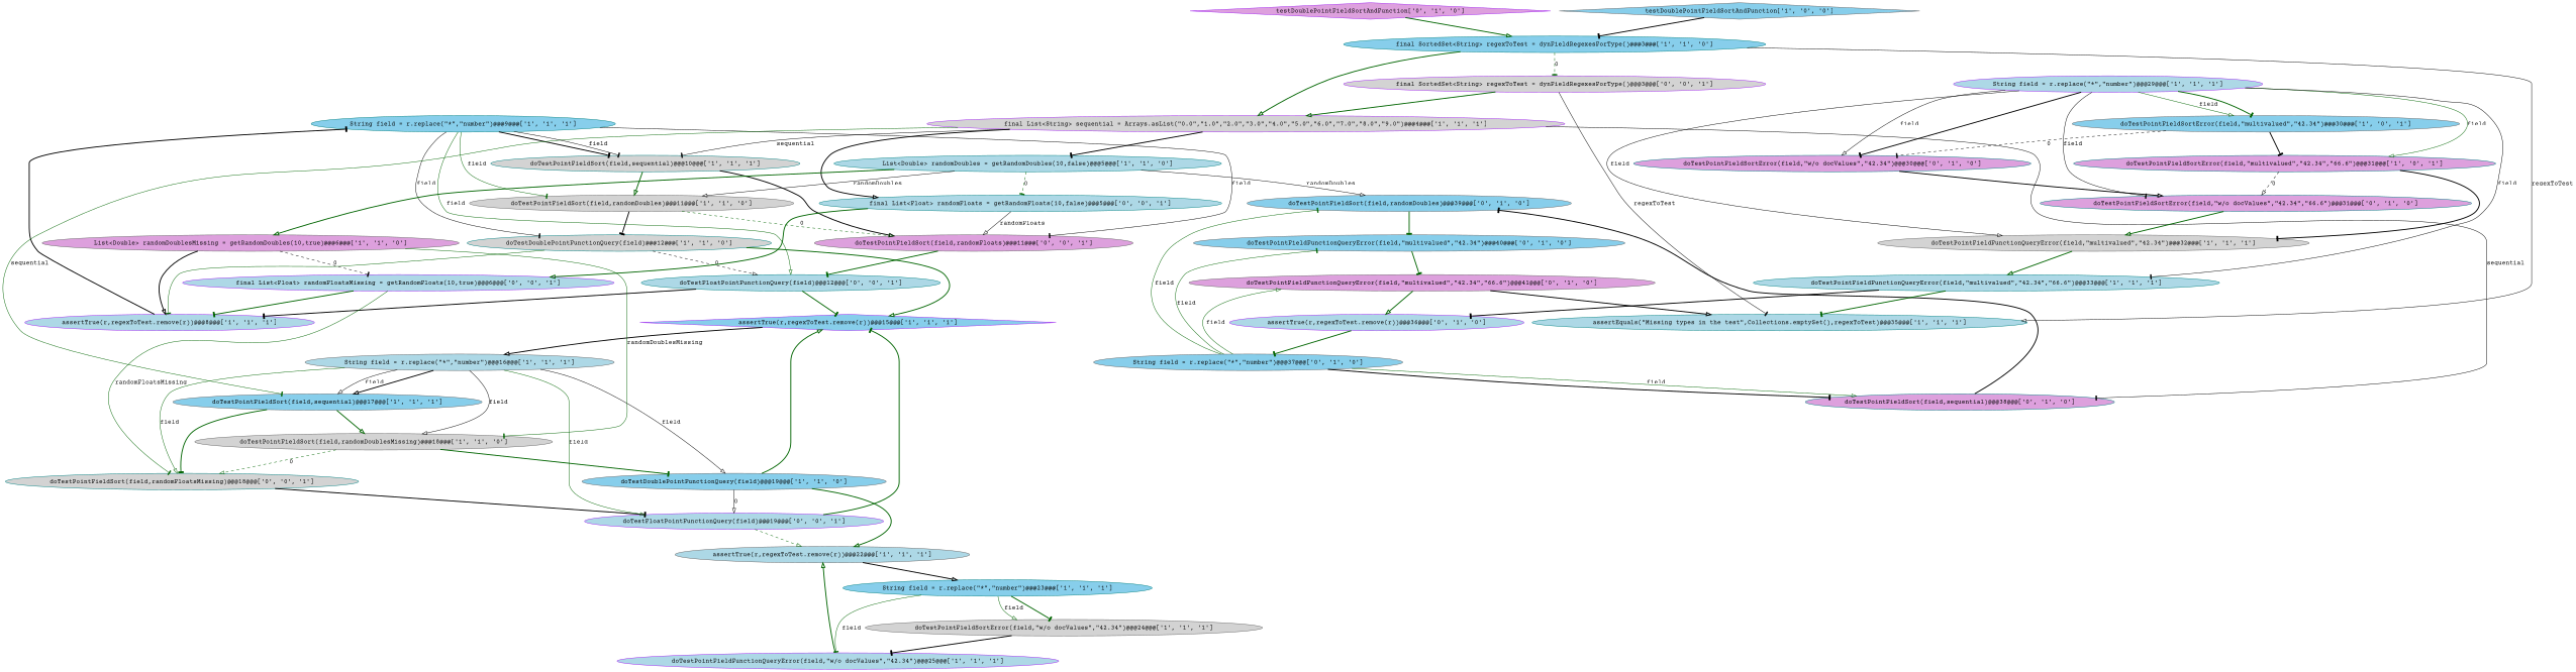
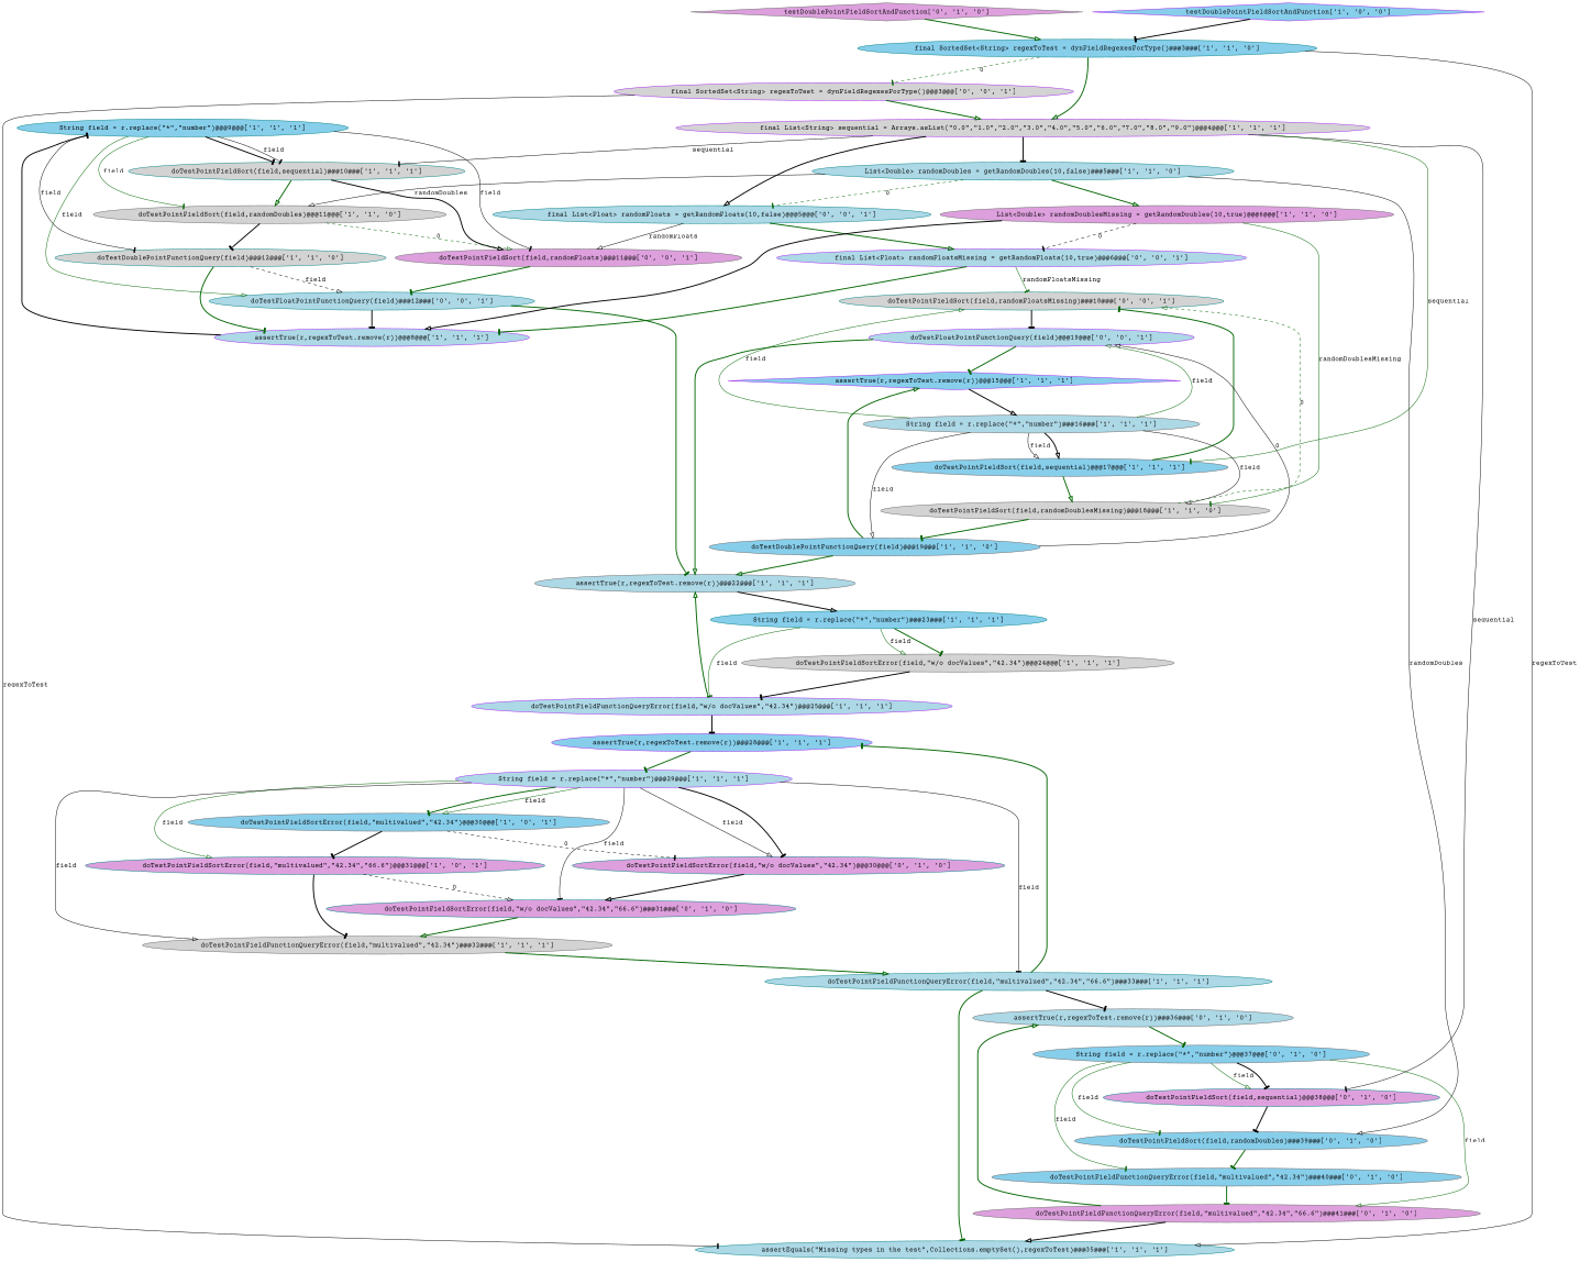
  digraph {
    fontname="Courier Prime"
    node [color=gray40 fillcolor=lightblue fontname="Courier Prime" shape=ellipse style=filled]
    edge [arrowhead=tee color=darkgreen fontname="Courier Prime" style=bold]
    n1 [color=teal fillcolor=skyblue label="String field = r.replace(\"*\",\"number\")@@@9@@@['1', '1', '1']"]
    n2 [color=teal fillcolor=lightgrey label="doTestDoublePointFunctionQuery(field)@@@12@@@['1', '1', '0']"]
    n3 [color=teal fillcolor=lightgrey label="doTestPointFieldSort(field,sequential)@@@10@@@['1', '1', '1']"]
    n4 [fillcolor=lightgrey label="doTestPointFieldSort(field,randomDoubles)@@@11@@@['1', '1', '0']"]
    n5 [fillcolor=plum label="doTestPointFieldSort(field,randomFloats)@@@11@@@['0', '0', '1']"]
    n6 [color=teal label="doTestFloatPointFunctionQuery(field)@@@12@@@['0', '0', '1']"]
    n7 [color=purple label="assertTrue(r,regexToTest.remove(r))@@@8@@@['1', '1', '1']"]
    n8 [color=purple fillcolor=skyblue label="assertTrue(r,regexToTest.remove(r))@@@15@@@['1', '1', '1']" shape=diamond]
-   n9 [color=purple fillcolor=plum label="testDoublePointFieldSortAndFunction['0', '1', '0']" shape=diamond]
+   n9 [fillcolor=plum label="testDoublePointFieldSortAndFunction['0', '1', '0']" shape=diamond]
    n10 [color=teal fillcolor=skyblue label="final SortedSet<String> regexToTest = dynFieldRegexesForType()@@@3@@@['1', '1', '0']"]
    n11 [color=purple fillcolor=lightgrey label="final SortedSet<String> regexToTest = dynFieldRegexesForType()@@@3@@@['0', '0', '1']"]
    n12 [color=teal label="assertEquals(\"Missing types in the test\",Collections.emptySet(),regexToTest)@@@35@@@['1', '1', '1']"]
    n13 [color=purple fillcolor=lightgrey label="final List<String> sequential = Arrays.asList(\"0.0\",\"1.0\",\"2.0\",\"3.0\",\"4.0\",\"5.0\",\"6.0\",\"7.0\",\"8.0\",\"9.0\")@@@4@@@['1', '1', '1']"]
    n14 [color=teal label="final List<Float> randomFloats = getRandomFloats(10,false)@@@5@@@['0', '0', '1']"]
    n15 [color=purple label="final List<Float> randomFloatsMissing = getRandomFloats(10,true)@@@6@@@['0', '0', '1']"]
    n16 [color=teal fillcolor=lightgrey label="doTestPointFieldSort(field,randomFloatsMissing)@@@18@@@['0', '0', '1']"]
    n17 [color=teal fillcolor=plum label="doTestPointFieldSort(field,sequential)@@@38@@@['0', '1', '0']"]
    n18 [fillcolor=skyblue label="doTestPointFieldSort(field,randomDoubles)@@@39@@@['0', '1', '0']"]
    n19 [fillcolor=skyblue label="doTestPointFieldFunctionQueryError(field,\"multivalued\",\"42.34\")@@@40@@@['0', '1', '0']"]
    n20 [fillcolor=lightgrey label="doTestPointFieldSortError(field,\"w/o docValues\",\"42.34\")@@@24@@@['1', '1', '1']"]
    n21 [color=purple label="doTestPointFieldFunctionQueryError(field,\"w/o docValues\",\"42.34\")@@@25@@@['1', '1', '1']"]
    n22 [label="assertTrue(r,regexToTest.remove(r))@@@22@@@['1', '1', '1']"]
+   n23 [color=purple fillcolor=skyblue label="assertTrue(r,regexToTest.remove(r))@@@28@@@['1', '1', '1']"]
    n24 [color=teal label="List<Double> randomDoubles = getRandomDoubles(10,false)@@@5@@@['1', '1', '0']"]
    n25 [fillcolor=skyblue label="doTestPointFieldSort(field,sequential)@@@17@@@['1', '1', '1']"]
    n26 [color=teal fillcolor=plum label="doTestPointFieldSortError(field,\"multivalued\",\"42.34\",\"66.6\")@@@31@@@['1', '0', '1']"]
    n27 [color=teal fillcolor=plum label="doTestPointFieldSortError(field,\"w/o docValues\",\"42.34\",\"66.6\")@@@31@@@['0', '1', '0']"]
    n28 [fillcolor=lightgrey label="doTestPointFieldFunctionQueryError(field,\"multivalued\",\"42.34\")@@@32@@@['1', '1', '1']"]
    n29 [color=teal label="doTestPointFieldFunctionQueryError(field,\"multivalued\",\"42.34\",\"66.6\")@@@33@@@['1', '1', '1']"]
    n30 [label="String field = r.replace(\"*\",\"number\")@@@16@@@['1', '1', '1']"]
    n31 [color=purple label="doTestFloatPointFunctionQuery(field)@@@19@@@['0', '0', '1']"]
-   n32 [fillcolor=skyblue label="testDoublePointFieldSortAndFunction['1', '0', '0']" shape=diamond]
+   n32 [color=purple fillcolor=skyblue label="testDoublePointFieldSortAndFunction['1', '0', '0']" shape=diamond]
    n33 [color=teal fillcolor=plum label="doTestPointFieldSortError(field,\"w/o docValues\",\"42.34\")@@@30@@@['0', '1', '0']"]
    n34 [color=teal fillcolor=skyblue label="String field = r.replace(\"*\",\"number\")@@@23@@@['1', '1', '1']"]
    n35 [color=purple label="String field = r.replace(\"*\",\"number\")@@@29@@@['1', '1', '1']"]
    n36 [fillcolor=skyblue label="doTestPointFieldSortError(field,\"multivalued\",\"42.34\")@@@30@@@['1', '0', '1']"]
-   n37 [color=purple label="assertTrue(r,regexToTest.remove(r))@@@36@@@['0', '1', '0']"]
+   n37 [label="assertTrue(r,regexToTest.remove(r))@@@36@@@['0', '1', '0']"]
    n38 [fillcolor=skyblue label="doTestDoublePointFunctionQuery(field)@@@19@@@['1', '1', '0']"]
    n39 [fillcolor=lightgrey label="doTestPointFieldSort(field,randomDoublesMissing)@@@18@@@['1', '1', '0']"]
    n40 [fillcolor=plum label="doTestPointFieldFunctionQueryError(field,\"multivalued\",\"42.34\",\"66.6\")@@@41@@@['0', '1', '0']"]
    n41 [fillcolor=skyblue label="String field = r.replace(\"*\",\"number\")@@@37@@@['0', '1', '0']"]
    n42 [fillcolor=plum label="List<Double> randomDoublesMissing = getRandomDoubles(10,true)@@@6@@@['1', '1', '0']"]
    n1 -> n2 [color=black label=field style=solid]
    n1 -> n3 [color=black]
    n1 -> n3 [color=black label=field style=solid]
    n1 -> n4 [label=field style=solid]
    n1 -> n5 [color=black label=field style=solid]
    n1 -> n6 [arrowhead=onormal label=field style=solid]
-   n2 -> n6 [arrowhead=onormal color=black label=0 style=dashed]
-   n2 -> n7 [style=solid]
-   n2 -> n8 [arrowhead=onormal]
+   n2 -> n6 [arrowhead=onormal color=black label=field style=dashed]
+   n2 -> n7
    n3 -> n4 [arrowhead=onormal]
    n3 -> n5 [arrowhead=onormal color=black]
    n4 -> n2 [color=black]
    n4 -> n5 [arrowhead=onormal label=0 style=dashed]
    n5 -> n6
    n6 -> n7 [color=black]
-   n6 -> n8
+   n6 -> n22
    n7 -> n1 [color=black]
    n8 -> n30 [arrowhead=onormal color=black]
    n9 -> n10 [arrowhead=onormal]
    n10 -> n11 [label=0 style=dashed]
    n10 -> n12 [arrowhead=onormal color=black label=regexToTest style=solid]
    n10 -> n13 [arrowhead=onormal]
    n11 -> n12 [color=black label=regexToTest style=solid]
    n11 -> n13 [arrowhead=onormal]
    n13 -> n3 [color=black label=sequential style=solid]
    n13 -> n14 [arrowhead=onormal color=black]
    n13 -> n17 [color=black label=sequential style=solid]
    n13 -> n24 [color=black]
    n13 -> n25 [label=sequential style=solid]
    n14 -> n5 [arrowhead=onormal color=black label=randomFloats style=solid]
    n14 -> n15 [arrowhead=onormal]
    n15 -> n7
    n15 -> n16 [label=randomFloatsMissing style=solid]
    n16 -> n31 [color=black]
    n17 -> n18 [color=black]
    n18 -> n19
    n19 -> n40
    n20 -> n21 [color=black]
    n21 -> n22 [arrowhead=onormal]
+   n21 -> n23 [color=black]
    n22 -> n34 [arrowhead=onormal color=black]
+   n23 -> n35
    n24 -> n4 [arrowhead=onormal color=black label=randomDoubles style=solid]
    n24 -> n14 [label=0 style=dashed]
    n24 -> n18 [arrowhead=onormal color=black label=randomDoubles style=solid]
    n24 -> n42 [arrowhead=onormal]
    n25 -> n16
    n25 -> n39 [arrowhead=onormal]
    n26 -> n27 [arrowhead=onormal color=black label=0 style=dashed]
    n26 -> n28 [color=black]
    n27 -> n28 [arrowhead=onormal]
    n28 -> n29 [arrowhead=onormal]
    n29 -> n12
+   n29 -> n23
    n29 -> n37 [color=black]
    n30 -> n16 [arrowhead=onormal label=field style=solid]
    n30 -> n25 [arrowhead=onormal color=black]
    n30 -> n25 [arrowhead=onormal color=black label=field style=solid]
    n30 -> n31 [arrowhead=onormal label=field style=solid]
    n30 -> n38 [arrowhead=onormal color=black label=field style=solid]
    n30 -> n39 [arrowhead=onormal color=black label=field style=solid]
    n31 -> n8
-   n31 -> n22 [arrowhead=onormal style=dashed]
+   n31 -> n22 [arrowhead=onormal]
    n32 -> n10 [color=black]
    n33 -> n27 [arrowhead=onormal color=black]
    n34 -> n20
    n34 -> n20 [arrowhead=onormal label=field style=solid]
    n34 -> n21 [label=field style=solid]
    n35 -> n26 [arrowhead=onormal label=field style=solid]
    n35 -> n27 [color=black label=field style=solid]
    n35 -> n28 [arrowhead=onormal color=black label=field style=solid]
    n35 -> n29 [color=black label=field style=solid]
    n35 -> n33 [arrowhead=onormal color=black label=field style=solid]
    n35 -> n33 [color=black]
    n35 -> n36 [arrowhead=onormal label=field style=solid]
    n35 -> n36
    n36 -> n26 [color=black]
    n36 -> n33 [color=black label=0 style=dashed]
    n37 -> n41
    n38 -> n8 [arrowhead=onormal]
    n38 -> n22 [arrowhead=onormal]
    n38 -> n31 [arrowhead=onormal color=black label=0 style=solid]
    n39 -> n16 [arrowhead=onormal label=0 style=dashed]
    n39 -> n38
    n40 -> n12 [arrowhead=onormal color=black]
    n40 -> n37 [arrowhead=onormal]
    n41 -> n17 [arrowhead=onormal label=field style=solid]
    n41 -> n17 [color=black]
    n41 -> n18 [label=field style=solid]
    n41 -> n19 [label=field style=solid]
    n41 -> n40 [arrowhead=onormal label=field style=solid]
    n42 -> n7 [arrowhead=onormal color=black]
    n42 -> n15 [color=black label=0 style=dashed]
    n42 -> n39 [label=randomDoublesMissing style=solid]
  }
